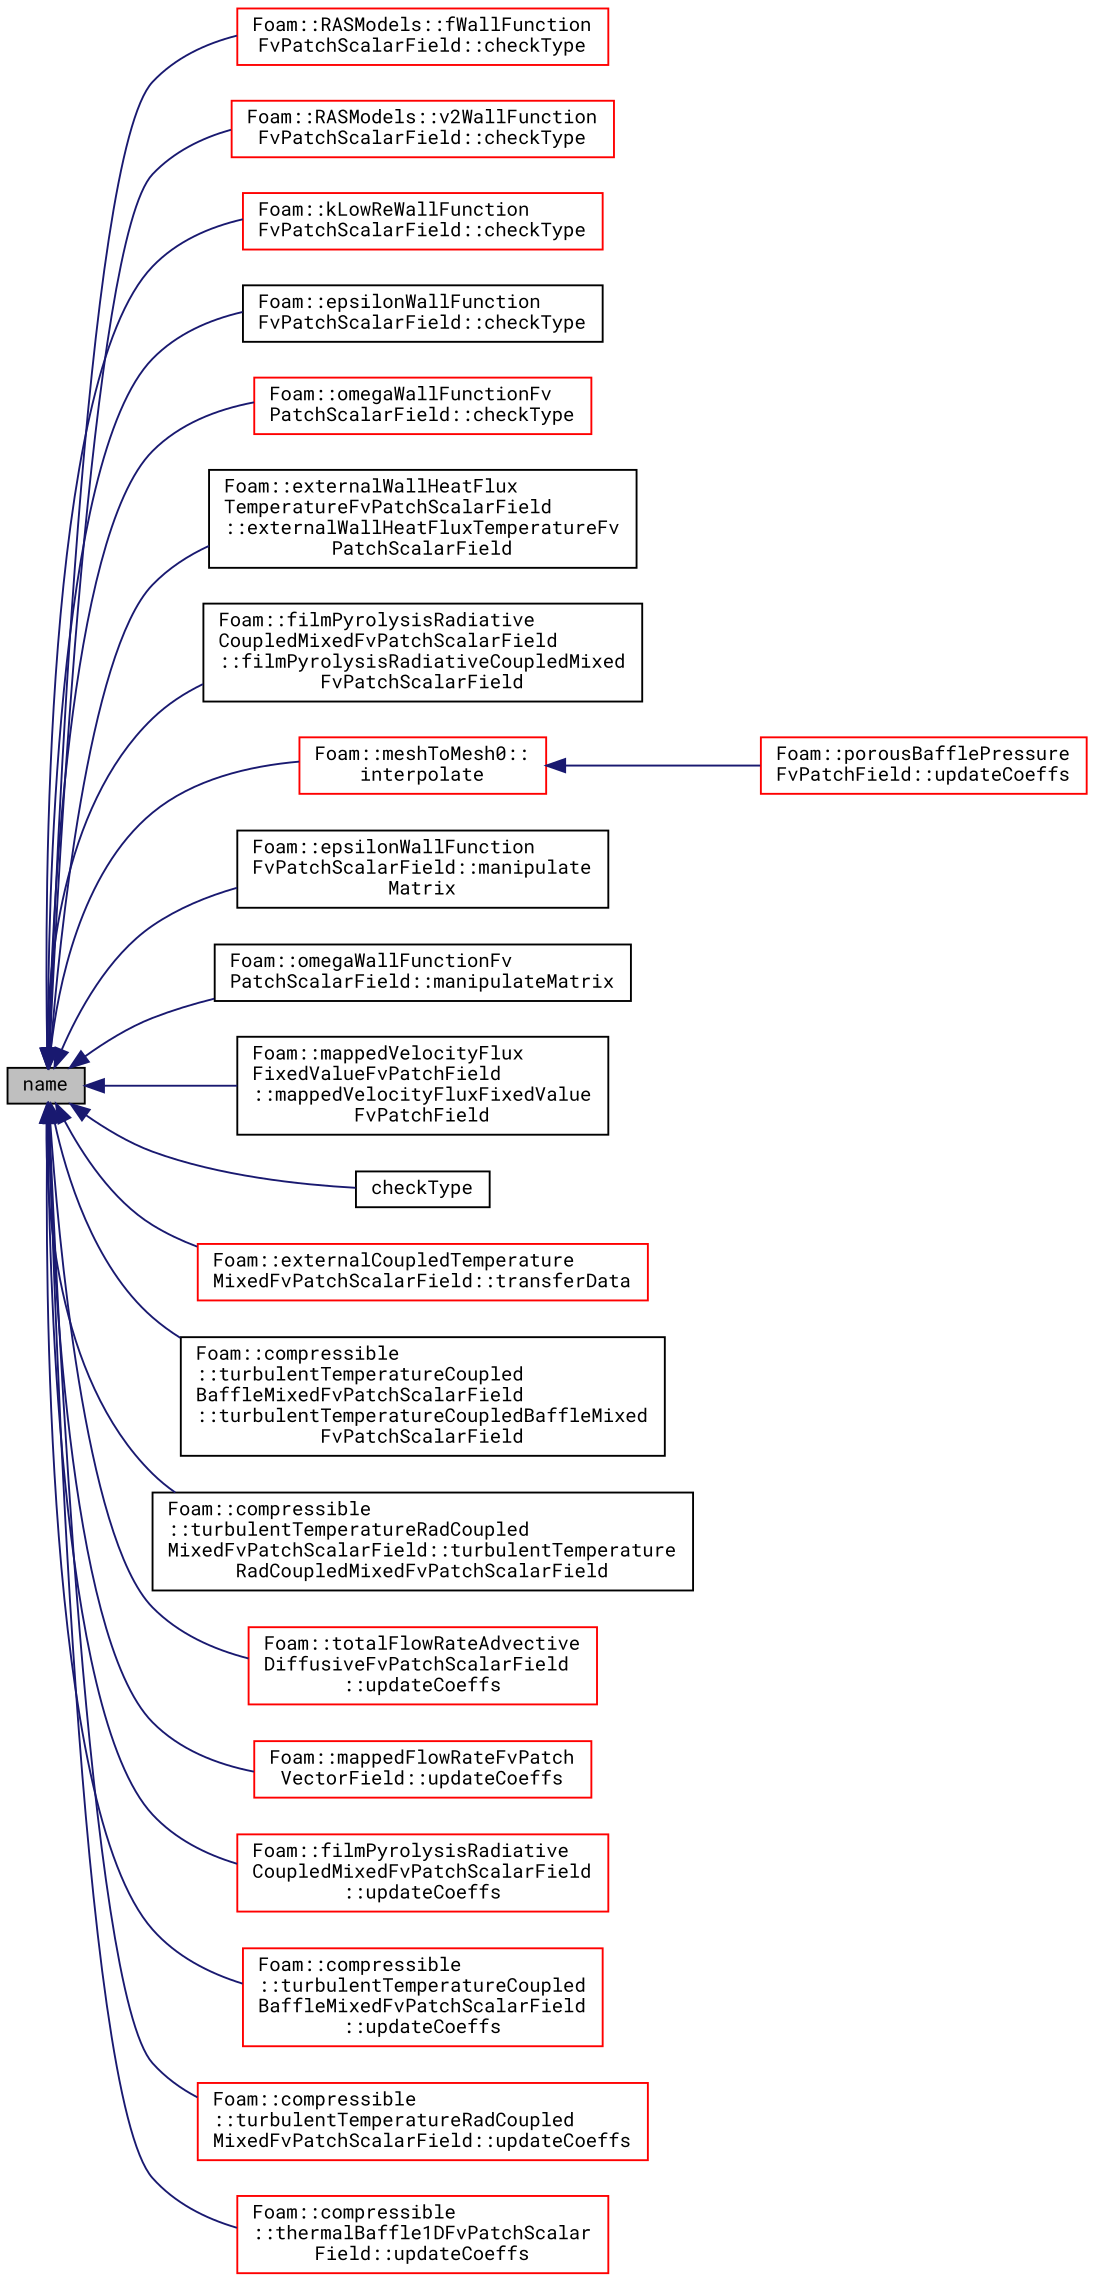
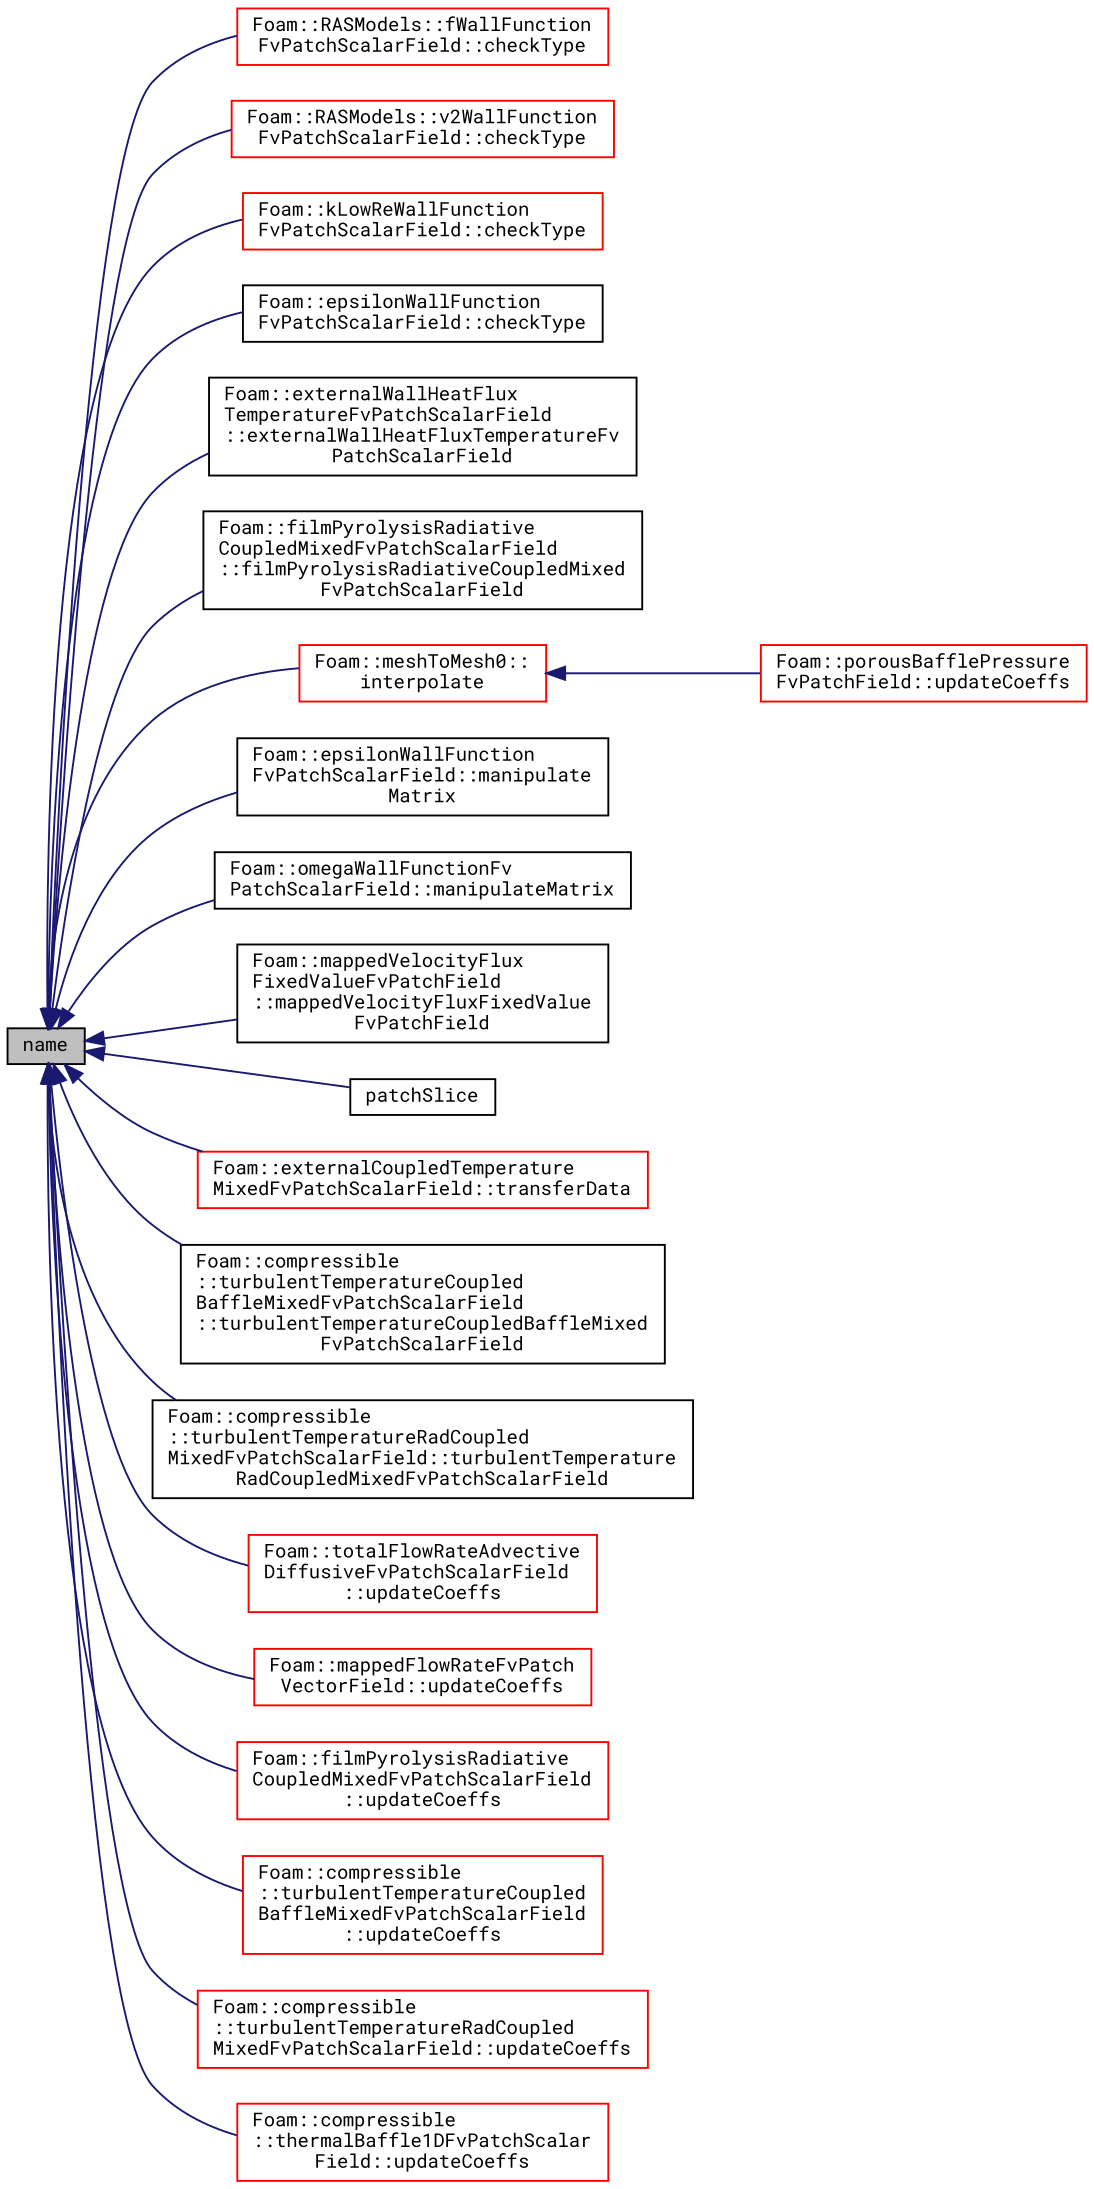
  digraph {
    fontname="Roboto Mono"
    rankdir=LR
    node [color=red fontname="Roboto Mono" fontsize=10 shape=record]
    edge [color=midnightblue dir=back fontname="Roboto Mono" fontsize=10 labelfontname=Helvetica labelfontsize=10 style=solid]
    n1 [color=black fillcolor=grey75 fontcolor=black height=0.2 label=name style=filled width=0.4]
    n2 [height=0.2 label="Foam::RASModels::fWallFunction\lFvPatchScalarField::checkType" width=0.4]
    n3 [height=0.2 label="Foam::RASModels::v2WallFunction\lFvPatchScalarField::checkType" width=0.4]
    n4 [height=0.2 label="Foam::kLowReWallFunction\lFvPatchScalarField::checkType" width=0.4]
    n5 [color=black height=0.2 label="Foam::epsilonWallFunction\lFvPatchScalarField::checkType" width=0.4]
-   n6 [height=0.2 label="Foam::omegaWallFunctionFv\lPatchScalarField::checkType" width=0.4]
    n7 [color=black height=0.2 label="Foam::externalWallHeatFlux\lTemperatureFvPatchScalarField\l::externalWallHeatFluxTemperatureFv\lPatchScalarField" width=0.4]
    n8 [color=black height=0.2 label="Foam::filmPyrolysisRadiative\lCoupledMixedFvPatchScalarField\l::filmPyrolysisRadiativeCoupledMixed\lFvPatchScalarField" width=0.4]
    n9 [height=0.2 label="Foam::meshToMesh0::\linterpolate" width=0.4]
    n10 [color=black height=0.2 label="Foam::epsilonWallFunction\lFvPatchScalarField::manipulate\lMatrix" width=0.4]
    n11 [color=black height=0.2 label="Foam::omegaWallFunctionFv\lPatchScalarField::manipulateMatrix" width=0.4]
    n12 [color=black height=0.2 label="Foam::mappedVelocityFlux\lFixedValueFvPatchField\l::mappedVelocityFluxFixedValue\lFvPatchField" width=0.4]
-   n13 [color=black height=0.2 label=checkType width=0.4]
+   n13 [color=black height=0.2 label=patchSlice width=0.4]
    n14 [height=0.2 label="Foam::externalCoupledTemperature\lMixedFvPatchScalarField::transferData" width=0.4]
    n15 [color=black height=0.2 label="Foam::compressible\l::turbulentTemperatureCoupled\lBaffleMixedFvPatchScalarField\l::turbulentTemperatureCoupledBaffleMixed\lFvPatchScalarField" width=0.4]
    n16 [color=black height=0.2 label="Foam::compressible\l::turbulentTemperatureRadCoupled\lMixedFvPatchScalarField::turbulentTemperature\lRadCoupledMixedFvPatchScalarField" width=0.4]
    n17 [height=0.2 label="Foam::totalFlowRateAdvective\lDiffusiveFvPatchScalarField\l::updateCoeffs" width=0.4]
    n18 [height=0.2 label="Foam::mappedFlowRateFvPatch\lVectorField::updateCoeffs" width=0.4]
    n19 [height=0.2 label="Foam::filmPyrolysisRadiative\lCoupledMixedFvPatchScalarField\l::updateCoeffs" width=0.4]
    n20 [height=0.2 label="Foam::compressible\l::turbulentTemperatureCoupled\lBaffleMixedFvPatchScalarField\l::updateCoeffs" width=0.4]
    n21 [height=0.2 label="Foam::compressible\l::turbulentTemperatureRadCoupled\lMixedFvPatchScalarField::updateCoeffs" width=0.4]
    n22 [height=0.2 label="Foam::compressible\l::thermalBaffle1DFvPatchScalar\lField::updateCoeffs" width=0.4]
    n23 [height=0.2 label="Foam::porousBafflePressure\lFvPatchField::updateCoeffs" width=0.4]
    n1 -> n2
    n1 -> n3
    n1 -> n4
    n1 -> n5
-   n1 -> n6
    n1 -> n7
    n1 -> n8
    n1 -> n9
    n1 -> n10
    n1 -> n11
    n1 -> n12
    n1 -> n13
    n1 -> n14
    n1 -> n15
    n1 -> n16
    n1 -> n17
    n1 -> n18
    n1 -> n19
    n1 -> n20
    n1 -> n21
    n1 -> n22
    n9 -> n23
  }
